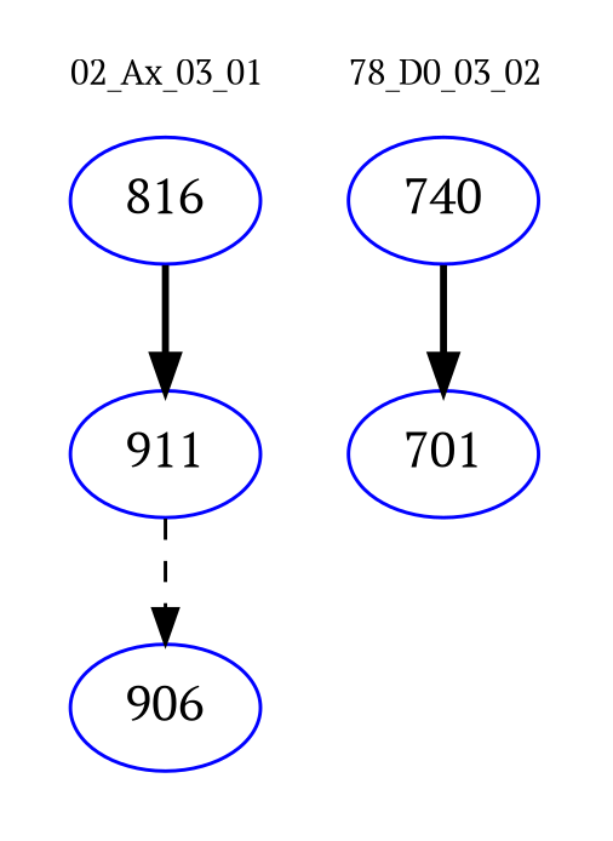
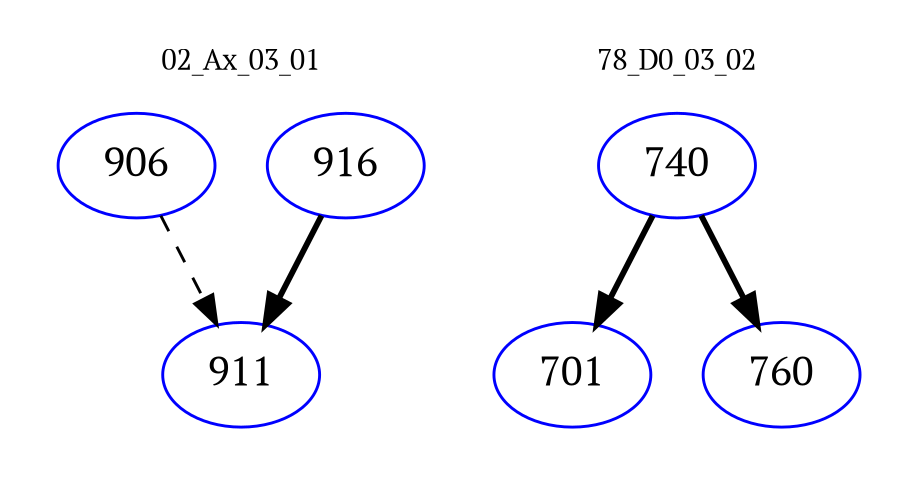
  digraph {
    fontname="PT Serif"
    node [color=blue fontname="PT Serif"]
    edge [color=black fontname="PT Serif" style=bold]
-   n1 [label=816]
+   n1 [label=916]
    n2 [label=911]
    n3 [label=906]
    n4 [label=701]
    n5 [label=740]
+   n6 [label=760]
    subgraph cluster_1 {
      color=white
      fontsize=10
      label="02_Ax_03_01"
      n1
      n2
      n3
    }
    subgraph cluster_2 {
      color=white
      fontsize=10
      label="78_D0_03_02"
      n4
      n5
+     n6
    }
    n1 -> n2
-   n2 -> n3 [style=dashed]
+   n3 -> n2 [style=dashed]
    n5 -> n4
+   n5 -> n6
  }
